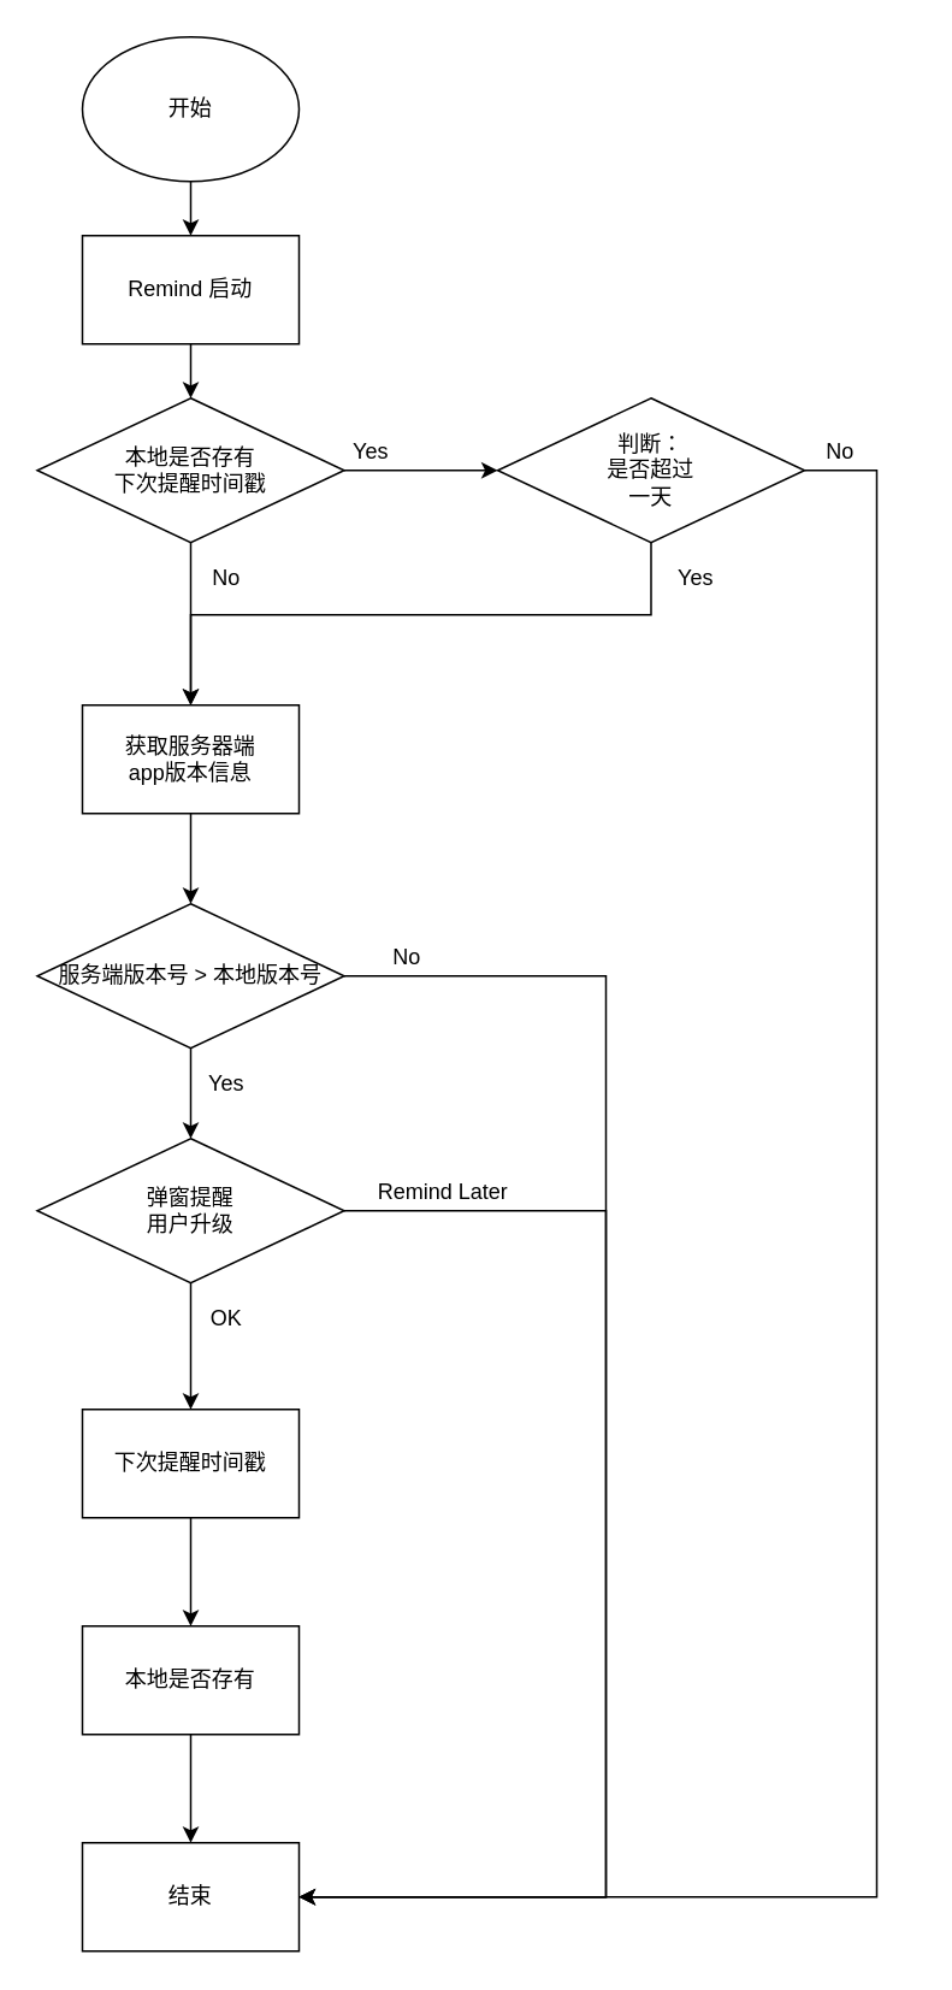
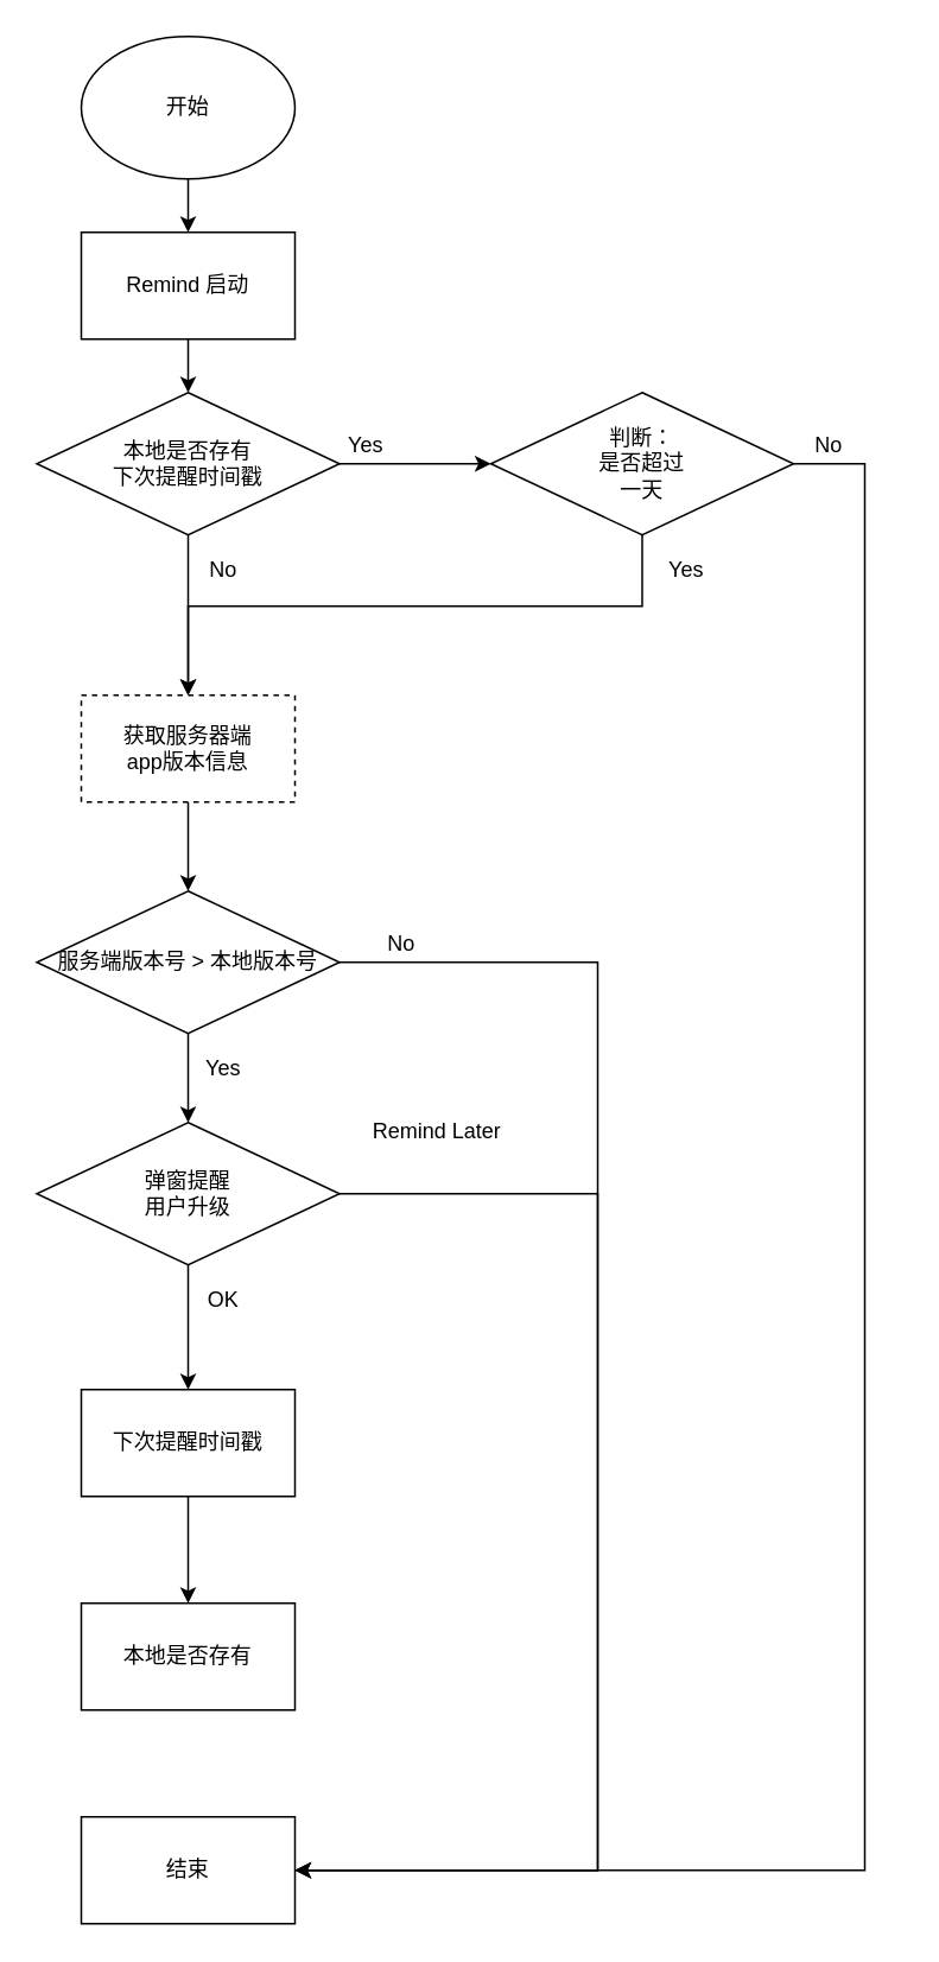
  <mxCell id="0" />
  <mxCell id="1" parent="0" />
  <mxCell id="2" value="" style="edgeStyle=orthogonalEdgeStyle;rounded=0;orthogonalLoop=1;jettySize=auto;html=1;" edge="1" parent="1" source="3" target="13"><mxGeometry relative="1" as="geometry" /></mxCell>
  <mxCell id="3" value="开始" style="ellipse;whiteSpace=wrap;html=1;" vertex="1" parent="1"><mxGeometry x="45" y="20" width="120" height="80" as="geometry" /></mxCell>
  <mxCell id="4" style="edgeStyle=orthogonalEdgeStyle;rounded=0;orthogonalLoop=1;jettySize=auto;html=1;exitX=0.5;exitY=1;exitDx=0;exitDy=0;entryX=0.5;entryY=0;entryDx=0;entryDy=0;" edge="1" parent="1" source="5" target="8"><mxGeometry relative="1" as="geometry"><mxPoint x="105" y="450" as="sourcePoint" /></mxGeometry></mxCell>
- <mxCell id="5" value="获取服务器端&lt;br&gt;app版本信息" style="rounded=0;whiteSpace=wrap;html=1;" vertex="1" parent="1"><mxGeometry x="45" y="390" width="120" height="60" as="geometry" /></mxCell>
+ <mxCell id="5" value="获取服务器端&lt;br&gt;app版本信息" style="rounded=0;whiteSpace=wrap;html=1;dashed=1;" vertex="1" parent="1"><mxGeometry x="45" y="390" width="120" height="60" as="geometry" /></mxCell>
  <mxCell id="6" value="" style="edgeStyle=orthogonalEdgeStyle;rounded=0;orthogonalLoop=1;jettySize=auto;html=1;" edge="1" parent="1" source="8" target="11"><mxGeometry relative="1" as="geometry" /></mxCell>
  <mxCell id="7" style="edgeStyle=orthogonalEdgeStyle;rounded=0;orthogonalLoop=1;jettySize=auto;html=1;entryX=1;entryY=0.5;entryDx=0;entryDy=0;" edge="1" parent="1" source="8" target="28"><mxGeometry relative="1" as="geometry"><Array as="points"><mxPoint x="335" y="540" /><mxPoint x="335" y="1050" /></Array></mxGeometry></mxCell>
  <mxCell id="8" value="服务端版本号 &amp;gt; 本地版本号" style="rhombus;whiteSpace=wrap;html=1;" vertex="1" parent="1"><mxGeometry x="20" y="500" width="170" height="80" as="geometry" /></mxCell>
  <mxCell id="9" value="" style="edgeStyle=orthogonalEdgeStyle;rounded=0;orthogonalLoop=1;jettySize=auto;html=1;" edge="1" parent="1" source="11" target="15"><mxGeometry relative="1" as="geometry" /></mxCell>
  <mxCell id="10" style="edgeStyle=orthogonalEdgeStyle;rounded=0;orthogonalLoop=1;jettySize=auto;html=1;entryX=1;entryY=0.5;entryDx=0;entryDy=0;exitX=1;exitY=0.5;exitDx=0;exitDy=0;" edge="1" parent="1" source="11" target="28"><mxGeometry relative="1" as="geometry"><mxPoint x="315" y="890" as="targetPoint" /><Array as="points"><mxPoint x="335" y="670" /><mxPoint x="335" y="1050" /></Array></mxGeometry></mxCell>
  <mxCell id="11" value="弹窗提醒&lt;br&gt;用户升级" style="rhombus;whiteSpace=wrap;html=1;" vertex="1" parent="1"><mxGeometry x="20" y="630" width="170" height="80" as="geometry" /></mxCell>
  <mxCell id="12" value="" style="edgeStyle=orthogonalEdgeStyle;rounded=0;orthogonalLoop=1;jettySize=auto;html=1;" edge="1" parent="1" source="13" target="22"><mxGeometry relative="1" as="geometry" /></mxCell>
  <mxCell id="13" value="Remind 启动" style="rounded=0;whiteSpace=wrap;html=1;" vertex="1" parent="1"><mxGeometry x="45" y="130" width="120" height="60" as="geometry" /></mxCell>
  <mxCell id="14" value="" style="edgeStyle=orthogonalEdgeStyle;rounded=0;orthogonalLoop=1;jettySize=auto;html=1;" edge="1" parent="1" source="15" target="18"><mxGeometry relative="1" as="geometry" /></mxCell>
  <mxCell id="15" value="&lt;span&gt;下次提醒时间戳&lt;/span&gt;" style="rounded=0;whiteSpace=wrap;html=1;" vertex="1" parent="1"><mxGeometry x="45" y="780" width="120" height="60" as="geometry" /></mxCell>
  <mxCell id="16" value="OK" style="text;html=1;strokeColor=none;fillColor=none;align=center;verticalAlign=middle;whiteSpace=wrap;overflow=hidden;" vertex="1" parent="1"><mxGeometry x="85" y="720" width="80" height="20" as="geometry" /></mxCell>
- <mxCell id="17" value="" style="edgeStyle=orthogonalEdgeStyle;rounded=0;orthogonalLoop=1;jettySize=auto;html=1;" edge="1" parent="1" source="18" target="28"><mxGeometry relative="1" as="geometry" /></mxCell>
  <mxCell id="18" value="&lt;span&gt;本地是否存有&lt;/span&gt;" style="rounded=0;whiteSpace=wrap;html=1;" vertex="1" parent="1"><mxGeometry x="45" y="900" width="120" height="60" as="geometry" /></mxCell>
- <mxCell id="19" value="Remind Later" style="text;html=1;strokeColor=none;fillColor=none;align=center;verticalAlign=middle;whiteSpace=wrap;overflow=hidden;" vertex="1" parent="1"><mxGeometry x="205" y="650" width="80" height="20" as="geometry" /></mxCell>
+ <mxCell id="19" value="Remind Later" style="text;html=1;strokeColor=none;fillColor=none;align=center;verticalAlign=middle;whiteSpace=wrap;overflow=hidden;" vertex="1" parent="1"><mxGeometry x="205" y="625" width="80" height="20" as="geometry" /></mxCell>
  <mxCell id="20" value="" style="edgeStyle=orthogonalEdgeStyle;rounded=0;orthogonalLoop=1;jettySize=auto;html=1;" edge="1" parent="1" source="22" target="5"><mxGeometry relative="1" as="geometry" /></mxCell>
  <mxCell id="21" value="" style="edgeStyle=orthogonalEdgeStyle;rounded=0;orthogonalLoop=1;jettySize=auto;html=1;" edge="1" parent="1" source="22" target="27"><mxGeometry relative="1" as="geometry" /></mxCell>
  <mxCell id="22" value="本地是否存有&lt;br&gt;下次提醒时间戳" style="rhombus;whiteSpace=wrap;html=1;" vertex="1" parent="1"><mxGeometry x="20" y="220" width="170" height="80" as="geometry" /></mxCell>
  <mxCell id="23" value="No" style="text;html=1;strokeColor=none;fillColor=none;align=center;verticalAlign=middle;whiteSpace=wrap;overflow=hidden;" vertex="1" parent="1"><mxGeometry x="85" y="310" width="80" height="20" as="geometry" /></mxCell>
  <mxCell id="24" value="Yes" style="text;html=1;strokeColor=none;fillColor=none;align=center;verticalAlign=middle;whiteSpace=wrap;overflow=hidden;" vertex="1" parent="1"><mxGeometry x="165" y="240" width="80" height="20" as="geometry" /></mxCell>
  <mxCell id="25" style="edgeStyle=orthogonalEdgeStyle;rounded=0;orthogonalLoop=1;jettySize=auto;html=1;entryX=0.5;entryY=0;entryDx=0;entryDy=0;" edge="1" parent="1" source="27" target="5"><mxGeometry relative="1" as="geometry"><Array as="points"><mxPoint x="360" y="340" /><mxPoint x="105" y="340" /></Array></mxGeometry></mxCell>
  <mxCell id="26" style="edgeStyle=orthogonalEdgeStyle;rounded=0;orthogonalLoop=1;jettySize=auto;html=1;entryX=1;entryY=0.5;entryDx=0;entryDy=0;" edge="1" parent="1" source="27" target="28"><mxGeometry relative="1" as="geometry"><mxPoint x="495" y="890" as="targetPoint" /><Array as="points"><mxPoint x="485" y="260" /><mxPoint x="485" y="1050" /></Array></mxGeometry></mxCell>
  <mxCell id="27" value="判断：&lt;br&gt;是否超过&lt;br&gt;一天" style="rhombus;whiteSpace=wrap;html=1;" vertex="1" parent="1"><mxGeometry x="275" y="220" width="170" height="80" as="geometry" /></mxCell>
  <mxCell id="28" value="&lt;span&gt;结束&lt;/span&gt;" style="rounded=0;whiteSpace=wrap;html=1;" vertex="1" parent="1"><mxGeometry x="45" y="1020" width="120" height="60" as="geometry" /></mxCell>
  <mxCell id="29" value="Yes" style="text;html=1;strokeColor=none;fillColor=none;align=center;verticalAlign=middle;whiteSpace=wrap;overflow=hidden;" vertex="1" parent="1"><mxGeometry x="345" y="310" width="80" height="20" as="geometry" /></mxCell>
  <mxCell id="30" value="No" style="text;html=1;strokeColor=none;fillColor=none;align=center;verticalAlign=middle;whiteSpace=wrap;overflow=hidden;" vertex="1" parent="1"><mxGeometry x="425" y="240" width="80" height="20" as="geometry" /></mxCell>
  <mxCell id="31" value="Yes" style="text;html=1;strokeColor=none;fillColor=none;align=center;verticalAlign=middle;whiteSpace=wrap;overflow=hidden;" vertex="1" parent="1"><mxGeometry x="85" y="590" width="80" height="20" as="geometry" /></mxCell>
  <mxCell id="32" value="No" style="text;html=1;strokeColor=none;fillColor=none;align=center;verticalAlign=middle;whiteSpace=wrap;overflow=hidden;" vertex="1" parent="1"><mxGeometry x="185" y="520" width="80" height="20" as="geometry" /></mxCell>
